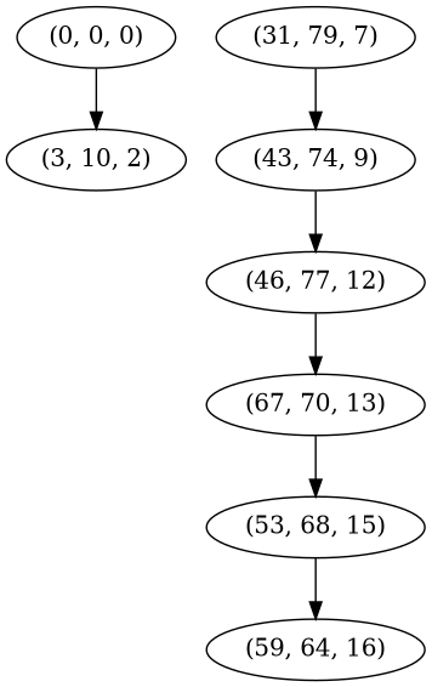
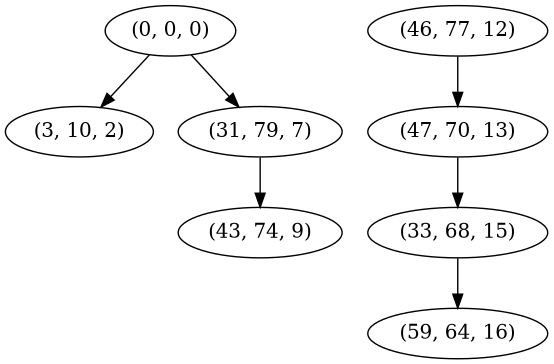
  digraph {
    "(0, 0, 0)"
    "(3, 10, 2)"
    "(31, 79, 7)"
    n4 [label="(43, 74, 9)"]
    n5 [label="(46, 77, 12)"]
-   "(47, 70, 13)" [label="(67, 70, 13)"]
-   "(53, 68, 15)"
+   "(47, 70, 13)"
+   "(53, 68, 15)" [label="(33, 68, 15)"]
    n8 [label="(59, 64, 16)"]
    "(0, 0, 0)" -> "(3, 10, 2)"
+   "(0, 0, 0)" -> "(31, 79, 7)"
    "(31, 79, 7)" -> n4
-   n4 -> n5
    n5 -> "(47, 70, 13)"
    "(47, 70, 13)" -> "(53, 68, 15)"
    "(53, 68, 15)" -> n8
  }
